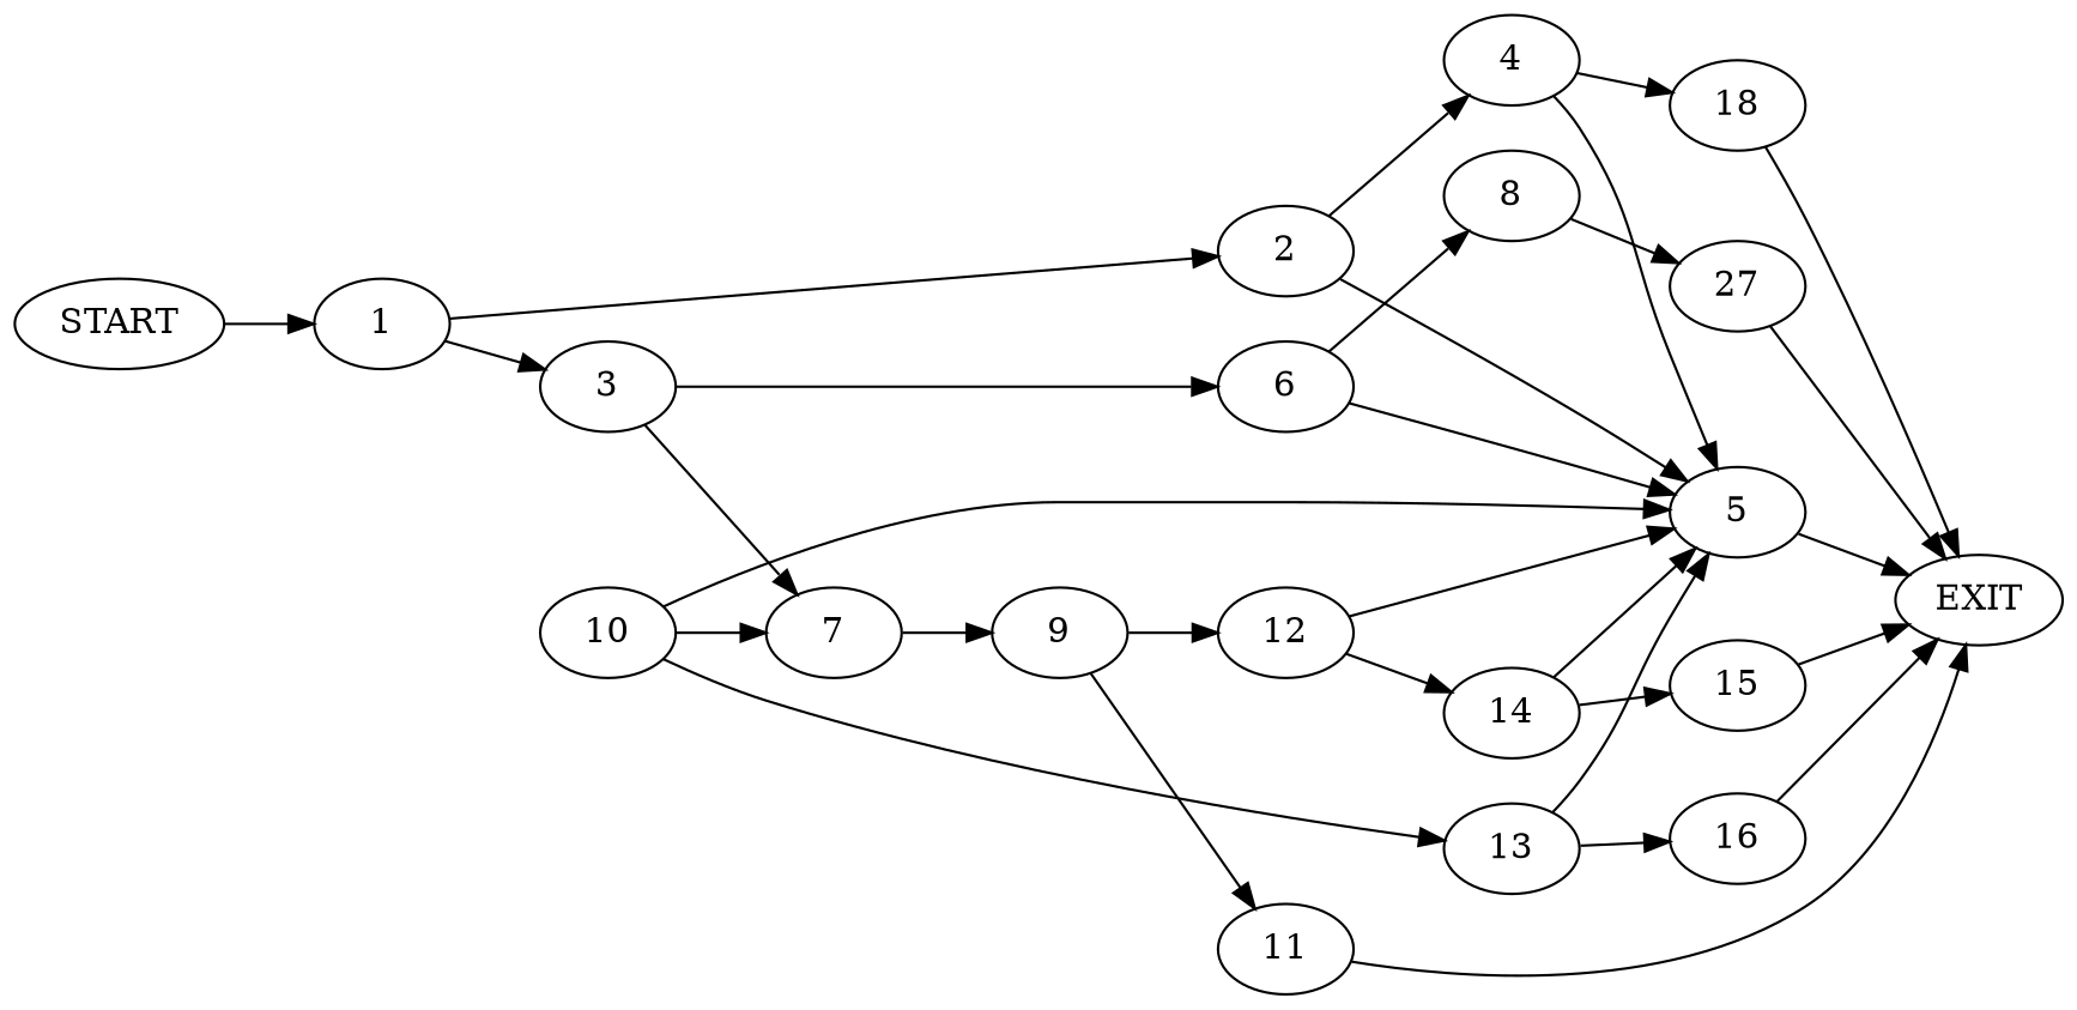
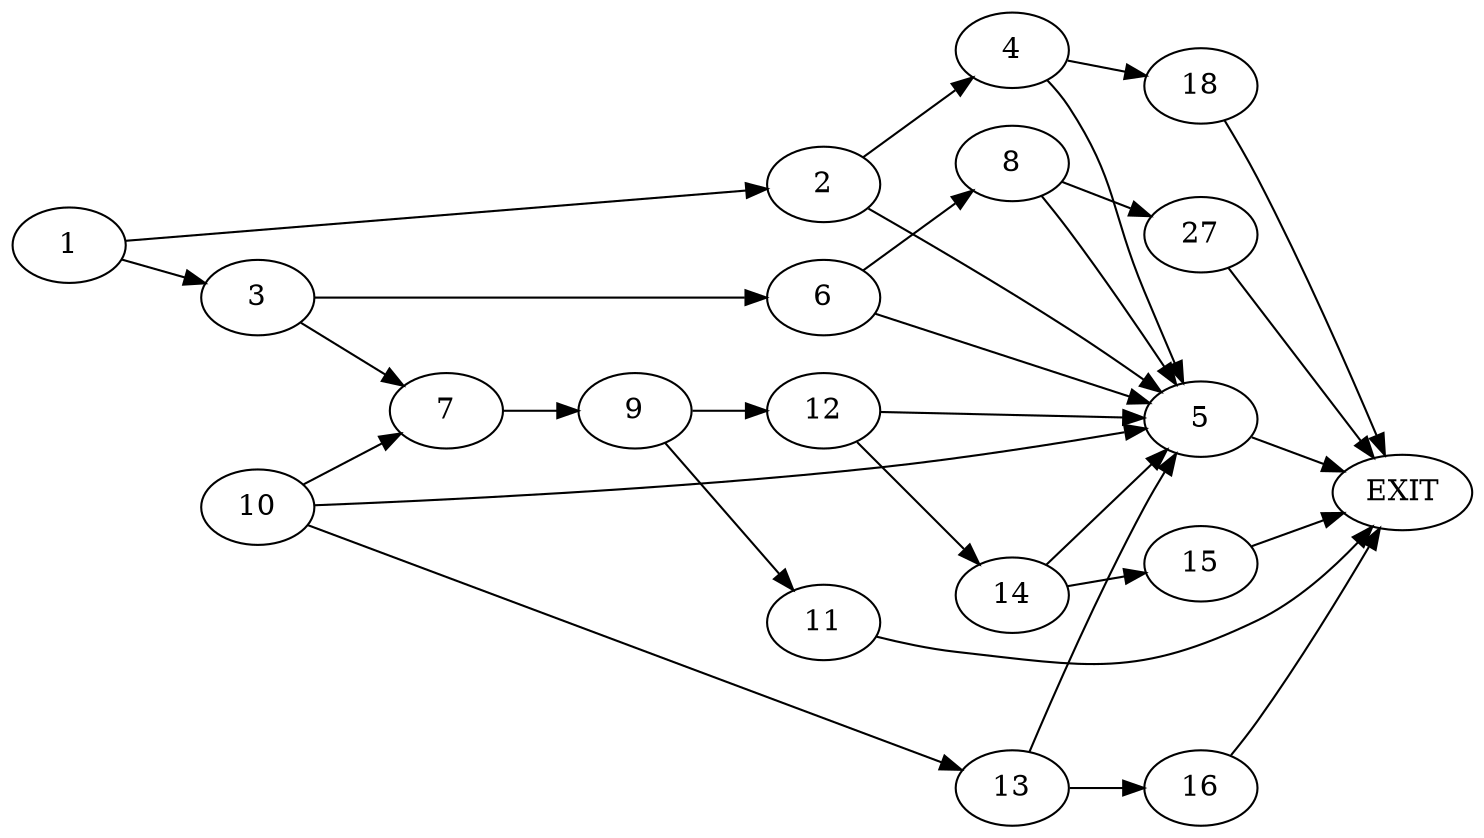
  digraph {
    rankdir=LR
-   n1 [label=START]
    1
    2
    3
    n5 [label=EXIT]
    4
    5
    6
    7
    18
    8
    9
    n13 [label=27]
    11
    12
    10
    13
    14
    16
    15
-   n1 -> 1
    1 -> 2
    1 -> 3
    2 -> 4
    2 -> 5
    3 -> 6
    3 -> 7
    4 -> 5
    4 -> 18
    5 -> n5
    6 -> 5
    6 -> 8
    7 -> 9
    18 -> n5
+   8 -> 5
    8 -> n13
    9 -> 11
    9 -> 12
    n13 -> n5
    11 -> n5
    12 -> 5
    12 -> 14
    10 -> 5
    10 -> 7
    10 -> 13
    13 -> 5
    13 -> 16
    14 -> 5
    14 -> 15
    16 -> n5
    15 -> n5
  }
